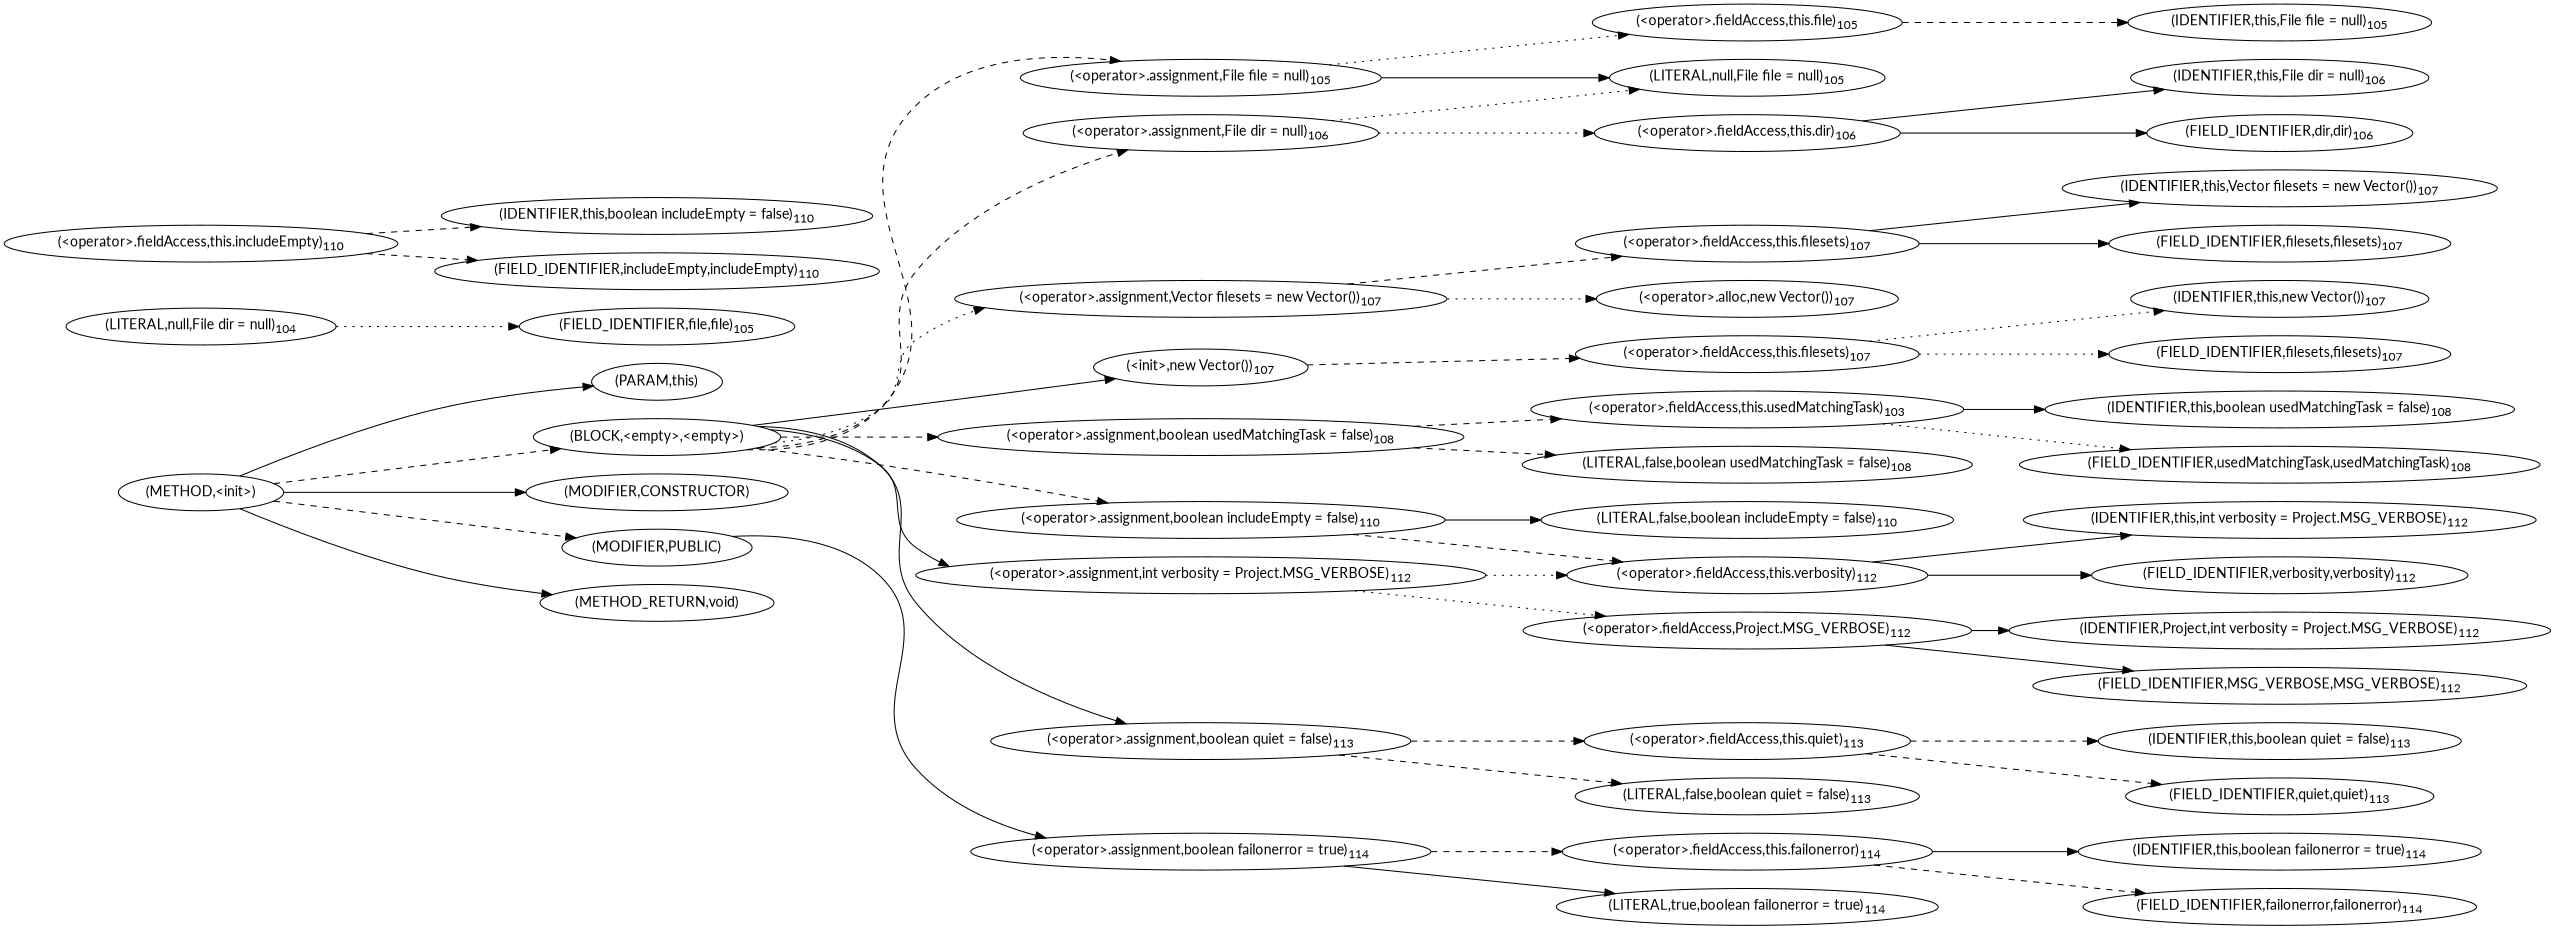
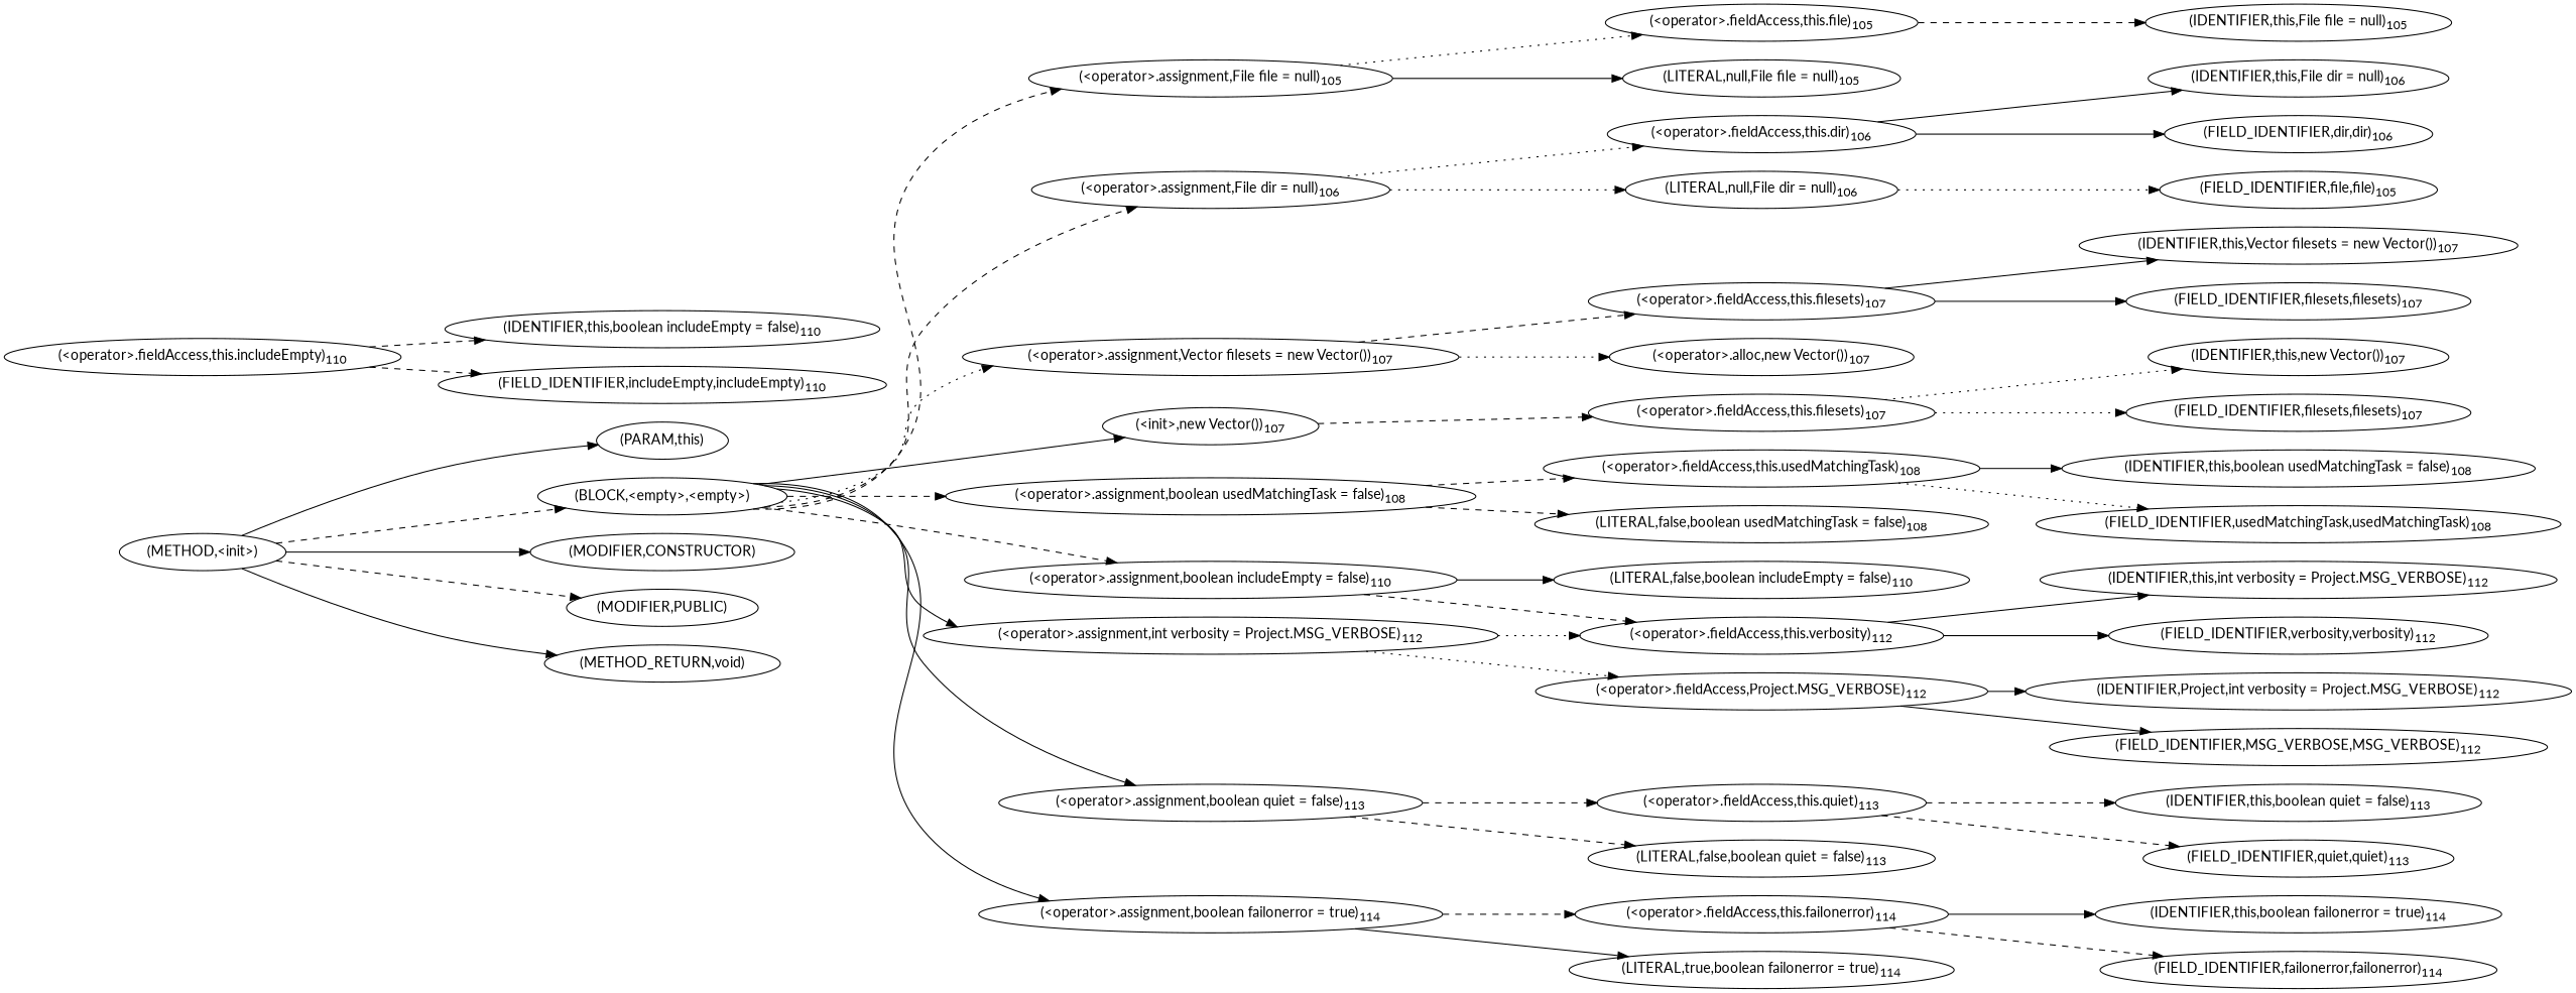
  digraph {
    fontname=Lato
    rankdir=LR
    node [fontname=Lato]
    edge [fontname=Lato style=solid]
    n1 [label=<(METHOD,&lt;init&gt;)>]
    n2 [label=<(PARAM,this)>]
    n3 [label=<(BLOCK,&lt;empty&gt;,&lt;empty&gt;)>]
    n4 [label=<(MODIFIER,CONSTRUCTOR)>]
    n5 [label=<(MODIFIER,PUBLIC)>]
    n6 [label=<(METHOD_RETURN,void)>]
    n7 [label=<(&lt;operator&gt;.assignment,File file = null)<SUB>105</SUB>>]
    n8 [label=<(&lt;operator&gt;.assignment,File dir = null)<SUB>106</SUB>>]
    n9 [label=<(&lt;operator&gt;.assignment,Vector filesets = new Vector())<SUB>107</SUB>>]
    n10 [label=<(&lt;init&gt;,new Vector())<SUB>107</SUB>>]
    n11 [label=<(&lt;operator&gt;.assignment,boolean usedMatchingTask = false)<SUB>108</SUB>>]
    n12 [label=<(&lt;operator&gt;.assignment,boolean includeEmpty = false)<SUB>110</SUB>>]
    n13 [label=<(&lt;operator&gt;.assignment,int verbosity = Project.MSG_VERBOSE)<SUB>112</SUB>>]
    n14 [label=<(&lt;operator&gt;.assignment,boolean quiet = false)<SUB>113</SUB>>]
    n15 [label=<(&lt;operator&gt;.assignment,boolean failonerror = true)<SUB>114</SUB>>]
    n16 [label=<(&lt;operator&gt;.fieldAccess,this.file)<SUB>105</SUB>>]
    n17 [label=<(LITERAL,null,File file = null)<SUB>105</SUB>>]
    n18 [label=<(&lt;operator&gt;.fieldAccess,this.dir)<SUB>106</SUB>>]
-   n19 [label=<(LITERAL,null,File dir = null)<SUB>104</SUB>>]
+   n19 [label=<(LITERAL,null,File dir = null)<SUB>106</SUB>>]
    n20 [label=<(&lt;operator&gt;.fieldAccess,this.filesets)<SUB>107</SUB>>]
    n21 [label=<(&lt;operator&gt;.alloc,new Vector())<SUB>107</SUB>>]
    n22 [label=<(&lt;operator&gt;.fieldAccess,this.filesets)<SUB>107</SUB>>]
-   n23 [label=<(&lt;operator&gt;.fieldAccess,this.usedMatchingTask)<SUB>103</SUB>>]
+   n23 [label=<(&lt;operator&gt;.fieldAccess,this.usedMatchingTask)<SUB>108</SUB>>]
    n24 [label=<(LITERAL,false,boolean usedMatchingTask = false)<SUB>108</SUB>>]
    n25 [label=<(LITERAL,false,boolean includeEmpty = false)<SUB>110</SUB>>]
    n26 [label=<(&lt;operator&gt;.fieldAccess,this.verbosity)<SUB>112</SUB>>]
    n27 [label=<(&lt;operator&gt;.fieldAccess,Project.MSG_VERBOSE)<SUB>112</SUB>>]
    n28 [label=<(&lt;operator&gt;.fieldAccess,this.quiet)<SUB>113</SUB>>]
    n29 [label=<(LITERAL,false,boolean quiet = false)<SUB>113</SUB>>]
    n30 [label=<(&lt;operator&gt;.fieldAccess,this.failonerror)<SUB>114</SUB>>]
    n31 [label=<(LITERAL,true,boolean failonerror = true)<SUB>114</SUB>>]
    n32 [label=<(IDENTIFIER,this,File file = null)<SUB>105</SUB>>]
    n33 [label=<(FIELD_IDENTIFIER,file,file)<SUB>105</SUB>>]
    n34 [label=<(IDENTIFIER,this,File dir = null)<SUB>106</SUB>>]
    n35 [label=<(FIELD_IDENTIFIER,dir,dir)<SUB>106</SUB>>]
    n36 [label=<(IDENTIFIER,this,Vector filesets = new Vector())<SUB>107</SUB>>]
    n37 [label=<(FIELD_IDENTIFIER,filesets,filesets)<SUB>107</SUB>>]
    n38 [label=<(IDENTIFIER,this,new Vector())<SUB>107</SUB>>]
    n39 [label=<(FIELD_IDENTIFIER,filesets,filesets)<SUB>107</SUB>>]
    n40 [label=<(IDENTIFIER,this,boolean usedMatchingTask = false)<SUB>108</SUB>>]
    n41 [label=<(FIELD_IDENTIFIER,usedMatchingTask,usedMatchingTask)<SUB>108</SUB>>]
    n42 [label=<(&lt;operator&gt;.fieldAccess,this.includeEmpty)<SUB>110</SUB>>]
    n43 [label=<(IDENTIFIER,this,boolean includeEmpty = false)<SUB>110</SUB>>]
    n44 [label=<(FIELD_IDENTIFIER,includeEmpty,includeEmpty)<SUB>110</SUB>>]
    n45 [label=<(IDENTIFIER,this,int verbosity = Project.MSG_VERBOSE)<SUB>112</SUB>>]
    n46 [label=<(FIELD_IDENTIFIER,verbosity,verbosity)<SUB>112</SUB>>]
    n47 [label=<(IDENTIFIER,Project,int verbosity = Project.MSG_VERBOSE)<SUB>112</SUB>>]
    n48 [label=<(FIELD_IDENTIFIER,MSG_VERBOSE,MSG_VERBOSE)<SUB>112</SUB>>]
    n49 [label=<(IDENTIFIER,this,boolean quiet = false)<SUB>113</SUB>>]
    n50 [label=<(FIELD_IDENTIFIER,quiet,quiet)<SUB>113</SUB>>]
    n51 [label=<(IDENTIFIER,this,boolean failonerror = true)<SUB>114</SUB>>]
    n52 [label=<(FIELD_IDENTIFIER,failonerror,failonerror)<SUB>114</SUB>>]
    n1 -> n2
    n1 -> n3 [style=dashed]
    n1 -> n4
    n1 -> n5 [style=dashed]
    n1 -> n6
    n3 -> n7 [style=dashed]
    n3 -> n8 [style=dashed]
    n3 -> n9 [style=dotted]
    n3 -> n10
    n3 -> n11 [style=dashed]
    n3 -> n12 [style=dashed]
    n3 -> n13
    n3 -> n14
-   n5 -> n15
+   n3 -> n15
    n7 -> n16 [style=dotted]
    n7 -> n17
    n8 -> n18 [style=dotted]
-   n8 -> n17 [style=dotted]
+   n8 -> n19 [style=dotted]
    n9 -> n20 [style=dashed]
    n9 -> n21 [style=dotted]
    n10 -> n22 [style=dashed]
    n11 -> n23 [style=dashed]
    n11 -> n24 [style=dashed]
    n12 -> n25
    n12 -> n26 [style=dashed]
    n13 -> n26 [style=dotted]
    n13 -> n27 [style=dotted]
    n14 -> n28 [style=dashed]
    n14 -> n29 [style=dashed]
    n15 -> n30 [style=dashed]
    n15 -> n31
    n16 -> n32 [style=dashed]
    n18 -> n34
    n18 -> n35
    n19 -> n33 [style=dotted]
    n20 -> n36
    n20 -> n37
    n22 -> n38 [style=dotted]
    n22 -> n39 [style=dotted]
    n23 -> n40
    n23 -> n41 [style=dotted]
    n26 -> n45
    n26 -> n46
    n27 -> n47
    n27 -> n48
    n28 -> n49 [style=dashed]
    n28 -> n50 [style=dashed]
    n30 -> n51
    n30 -> n52 [style=dashed]
    n42 -> n43 [style=dashed]
    n42 -> n44 [style=dashed]
  }
